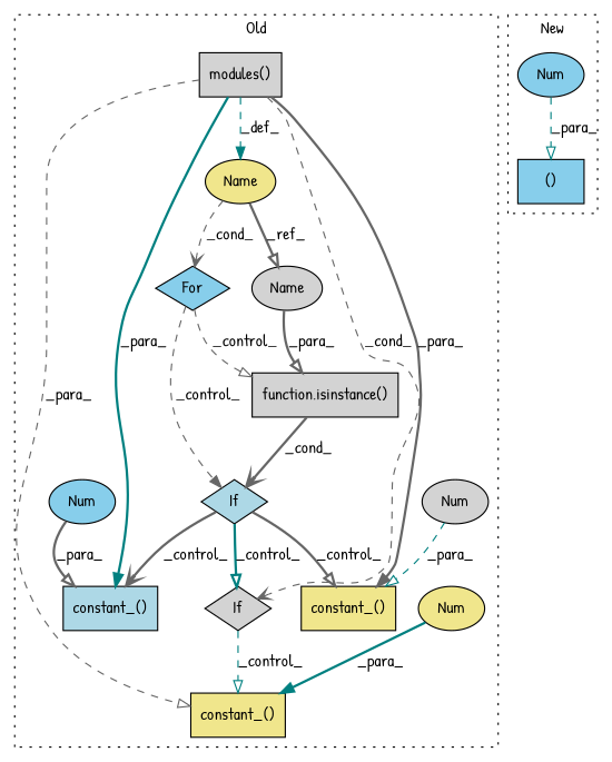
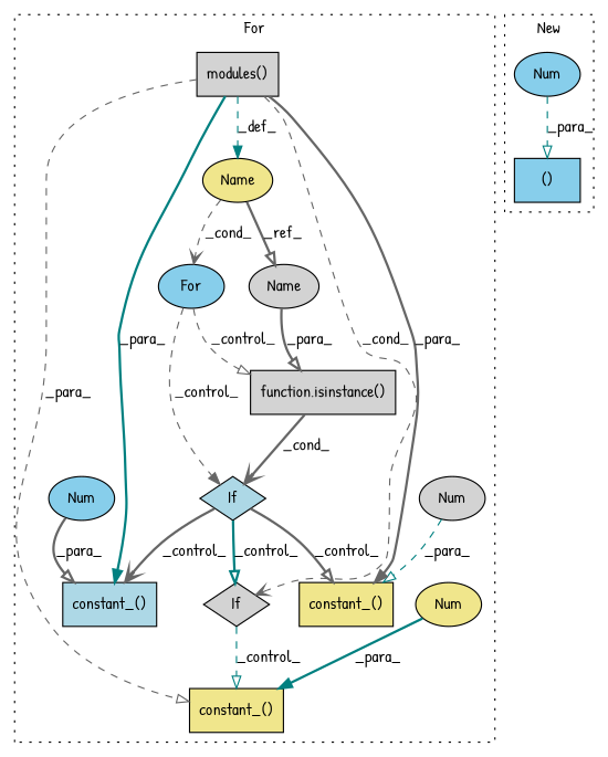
  digraph {
    fontname="Patrick Hand"
    node [a=75 fillcolor=lightgrey fontname="Patrick Hand" l=1 shape=box style=filled]
    edge [arrowhead=onormal color=gray40 fontname="Patrick Hand" style=bold]
    n1 [fillcolor=lightblue l="18,1" label="constant_()" s="3352,3379"]
    n2 [a=76 fillcolor=skyblue label=Num s=3378 shape=ellipse]
    n3 [a=96 fillcolor=lightblue l="3,18" label=If s="2892,2919" shape=diamond]
    n4 [fillcolor=khaki l="18,1" label="constant_()" s="3166,3195"]
    n5 [a=96 l="3,22" label=If s="3030,3051" shape=diamond]
    n6 [fillcolor=khaki l="18,1" label="constant_()" s="3073,3100"]
-   n7 [a=107 fillcolor=skyblue l="4,14" label=For s="2855,2878" shape=diamond]
+   n7 [a=107 fillcolor=skyblue l="4,14" label=For s="2855,2878" shape=ellipse]
    n8 [a=76 label=Num s=3194 shape=ellipse]
    n9 [a=76 fillcolor=khaki label=Num s=3099 shape=ellipse]
    n10 [l=14 label="modules()" s=2864]
    n11 [a=87 fillcolor=khaki label=Name s=2859 shape=ellipse]
    n12 [l="11,1" label="function.isinstance()" s="2895,2918"]
    n13 [a=87 label=Name s=2906 shape=ellipse]
    n14 [a=54 fillcolor=skyblue l=4 label="()" s=2658]
    n15 [a=76 fillcolor=skyblue l=2 label=Num s=2660 shape=ellipse]
    subgraph cluster_1 {
-     label=Old
+     label=For
      style=dotted
      n1
      n2
      n3
      n4
      n5
      n6
      n7
      n8
      n9
      n10
      n11
      n12
      n13
    }
    subgraph cluster_2 {
      label=New
      style=dotted
      n14
      n15
    }
    n2 -> n1 [label=_para_]
    n3 -> n1 [arrowhead=vee label=_control_]
    n3 -> n4 [label=_control_]
    n3 -> n5 [color=teal label=_control_]
    n5 -> n6 [color=teal label=_control_ style=dashed]
    n7 -> n3 [arrowhead=normal label=_control_ style=dashed]
    n7 -> n12 [label=_control_ style=dashed]
    n8 -> n4 [color=teal label=_para_ style=dashed]
    n9 -> n6 [arrowhead=normal color=teal label=_para_]
    n10 -> n1 [arrowhead=normal color=teal label=_para_]
    n10 -> n4 [arrowhead=normal label=_para_]
    n10 -> n5 [arrowhead=vee label=_cond_ style=dashed]
    n10 -> n6 [label=_para_ style=dashed]
    n10 -> n11 [arrowhead=normal color=teal label=_def_ style=dashed]
    n11 -> n7 [arrowhead=vee label=_cond_ style=dashed]
    n11 -> n13 [label=_ref_]
    n12 -> n3 [arrowhead=vee label=_cond_]
    n13 -> n12 [label=_para_]
    n15 -> n14 [color=teal label=_para_ style=dashed]
  }
